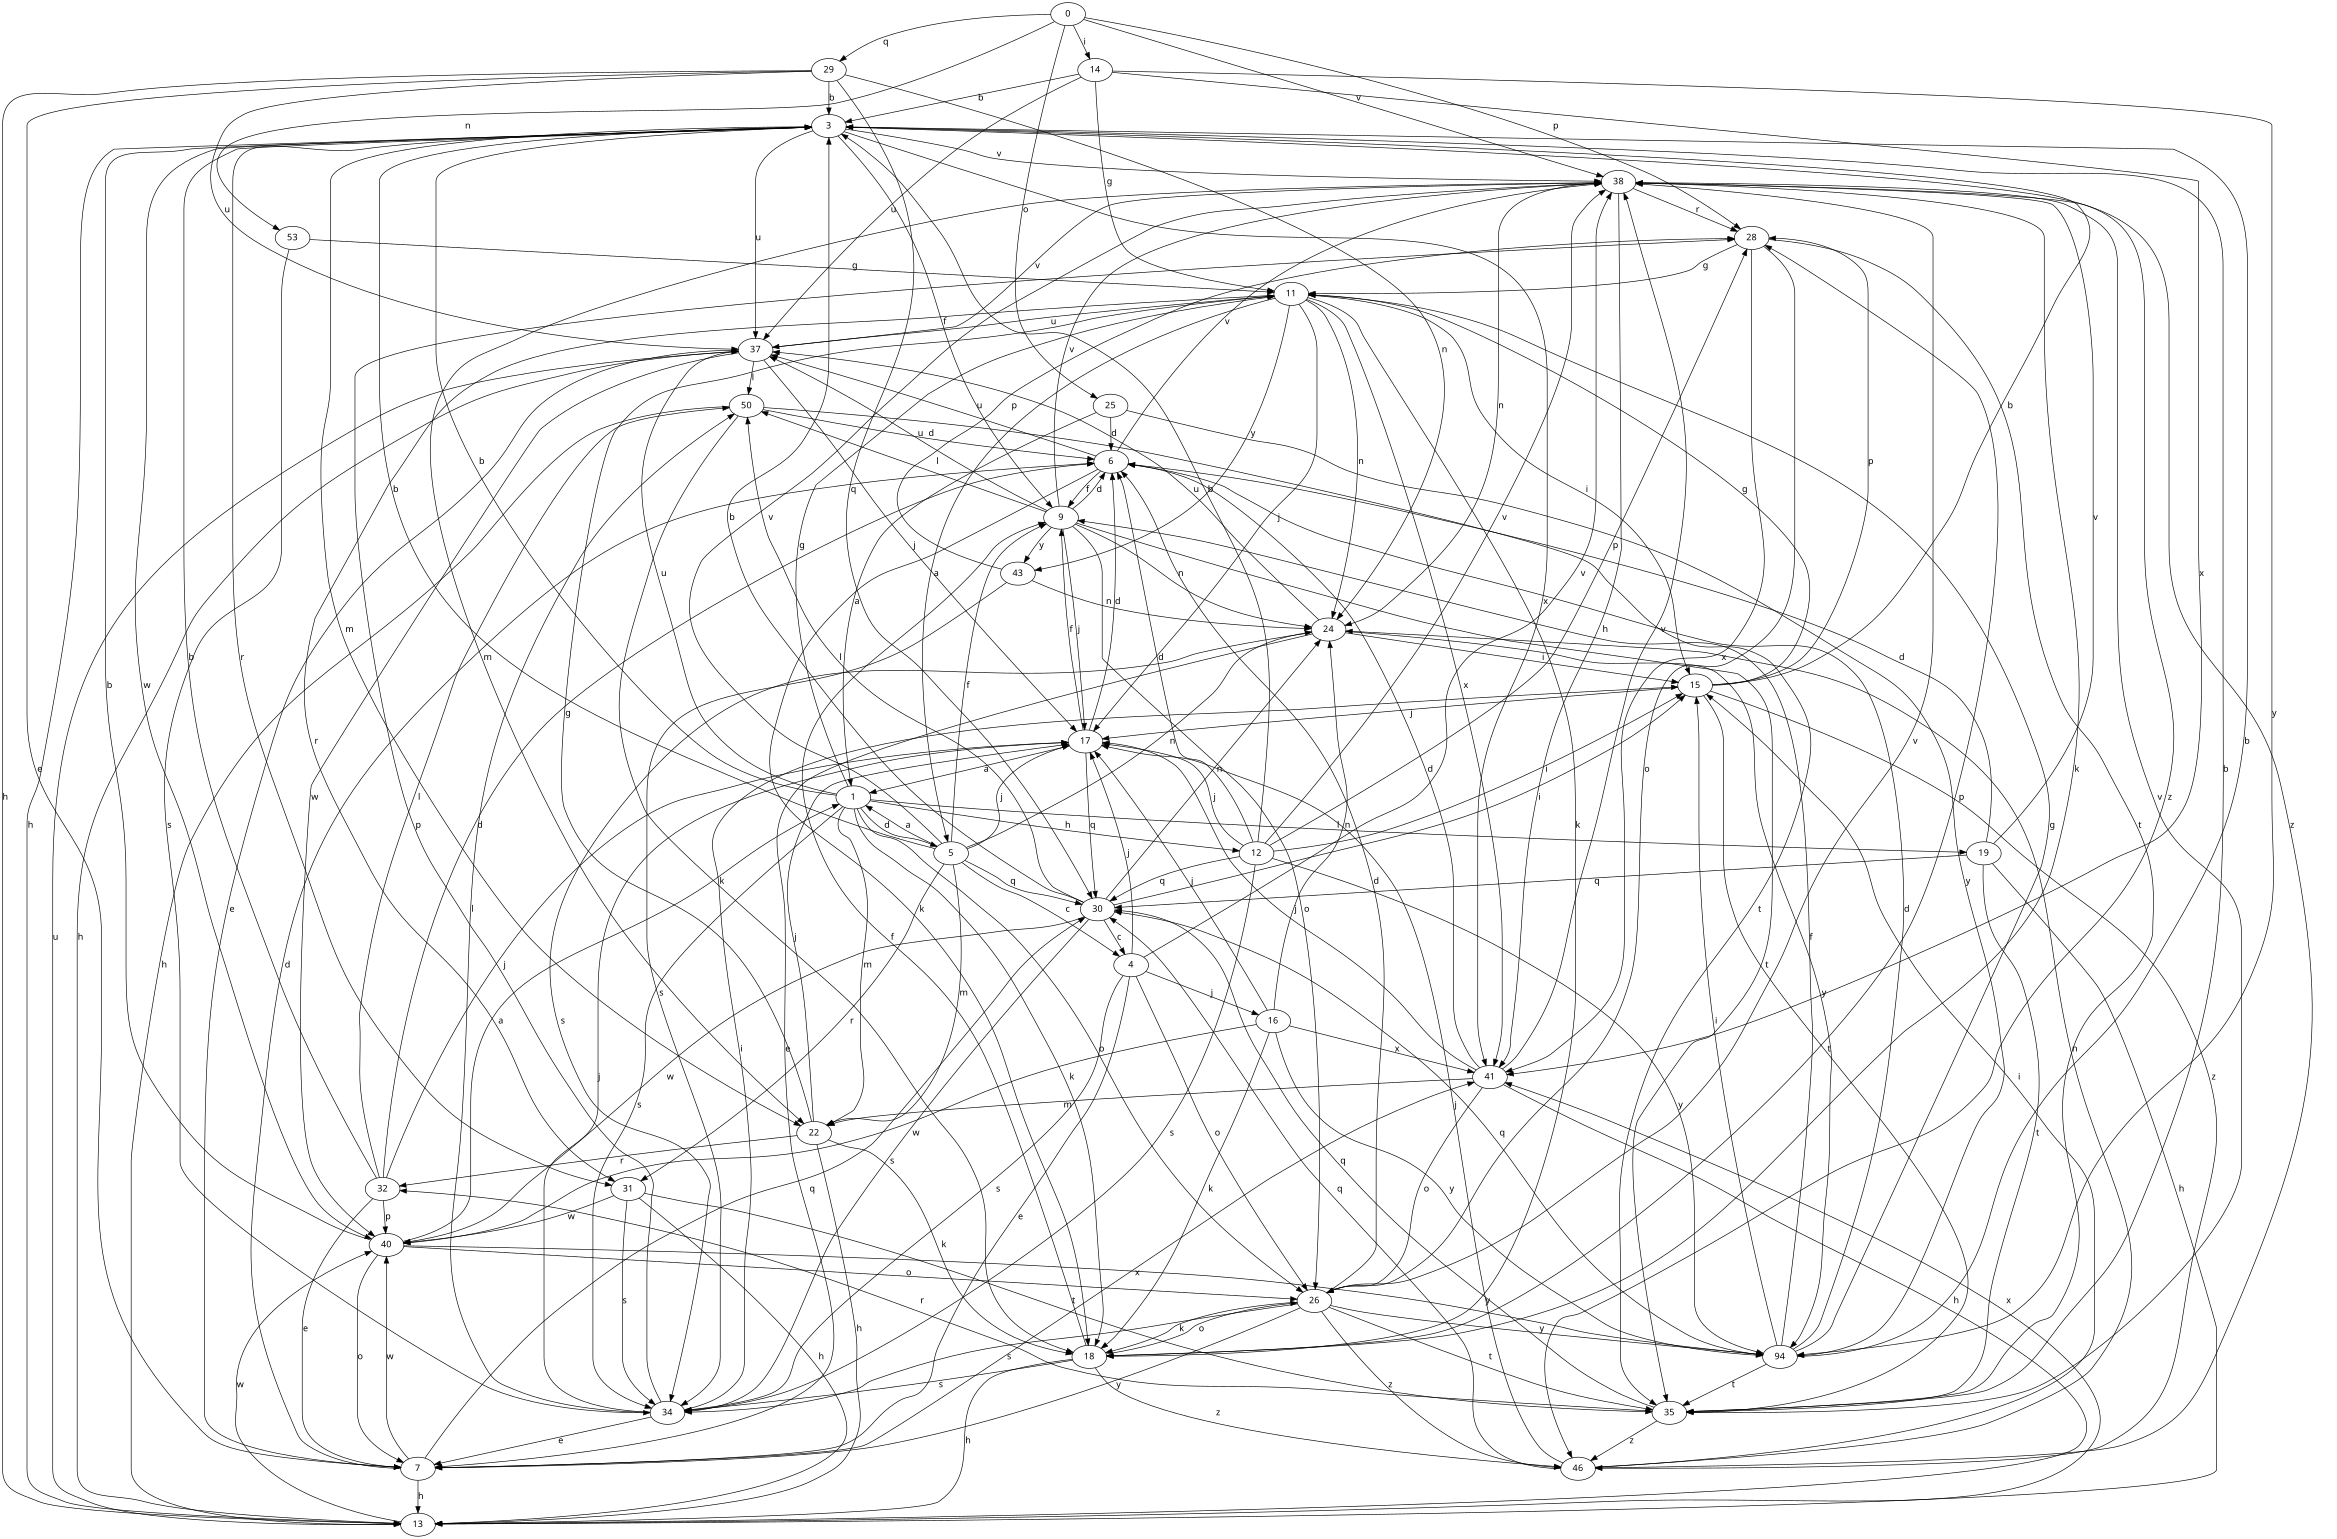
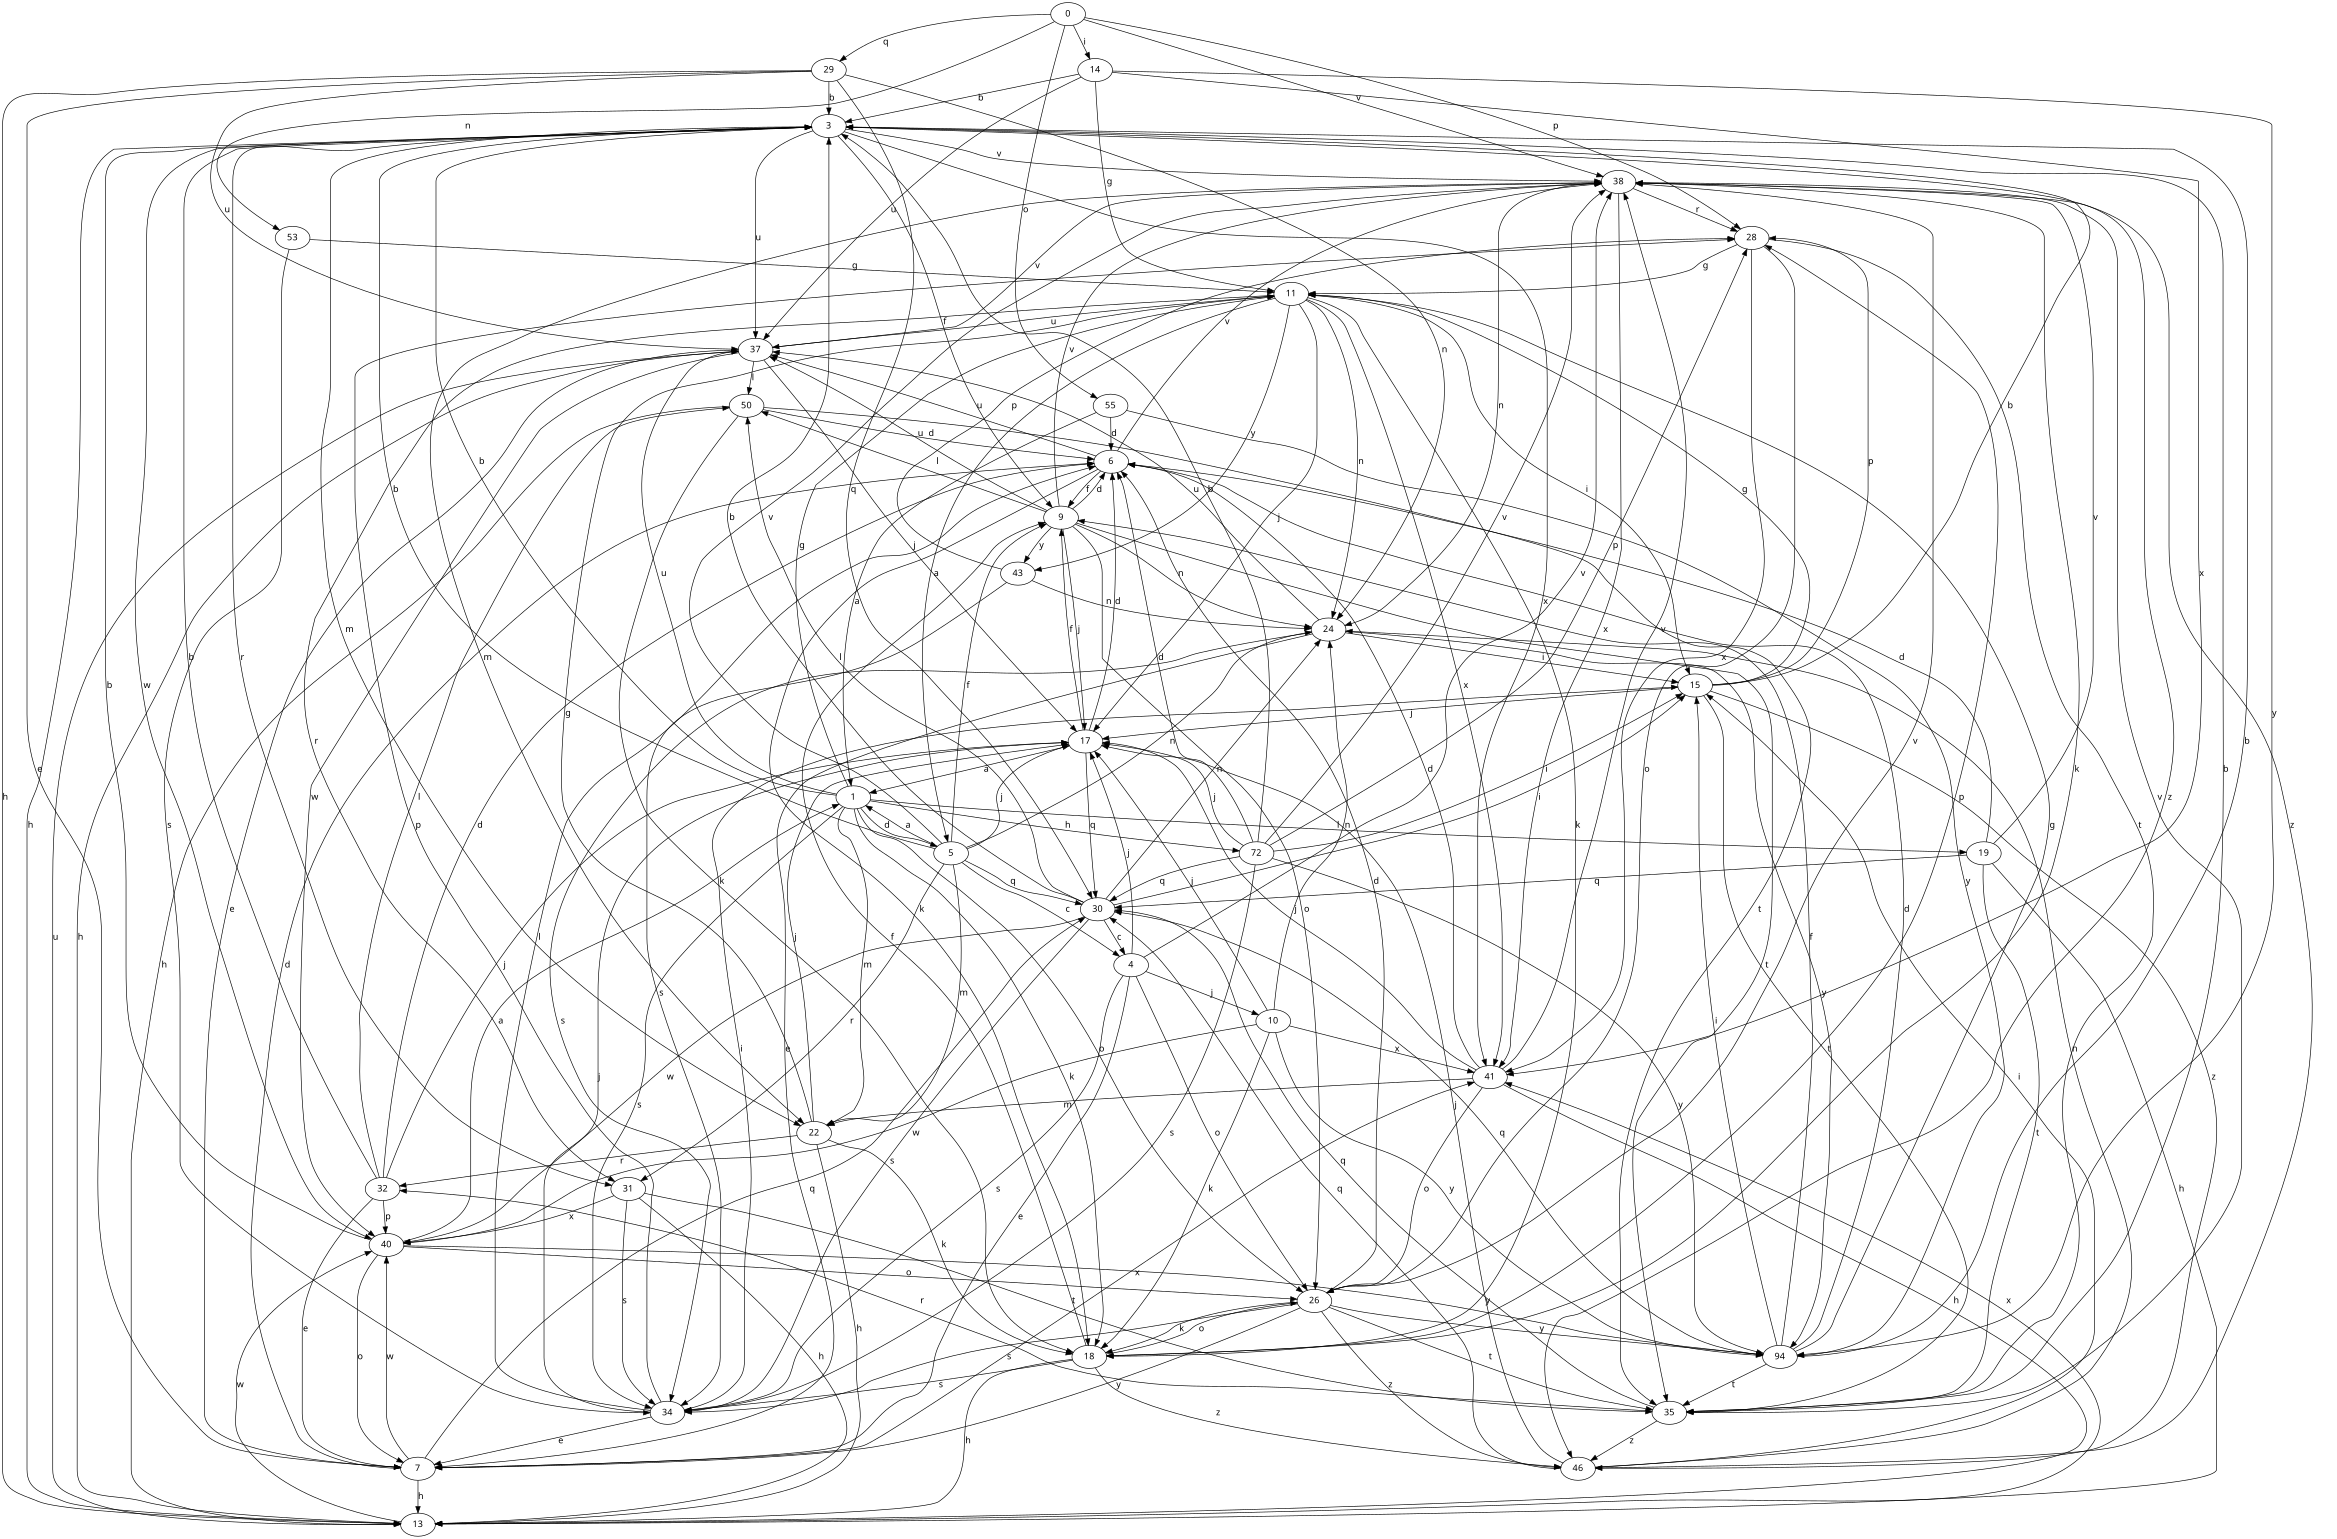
  strict digraph {
    fontname="Noto Sans"
    node [fontname="Noto Sans"]
    edge [fontname="Noto Sans"]
    0
    14
    n3 [label=53]
-   25
+   25 [label=55]
    28
    29
    38
    3
    11
    37
    n11 [label=41]
    n12 [label=94]
    34
    1
    6
    26
    35
    13
    7
    24
    30
    18
    22
    46
    5
-   12
+   12 [label=72]
    19
    9
    31
    40
    4
    17
    43
    15
    32
    n36 [label=50]
-   16
+   16 [label=10]
    0 -> 14 [label=i]
    0 -> n3 [label=n]
    0 -> 25 [label=o]
    0 -> 28 [label=p]
    0 -> 29 [label=q]
    0 -> 38 [label=v]
    14 -> 3 [label=b]
    14 -> 11 [label=g]
    14 -> 37 [label=u]
    14 -> n11 [label=x]
    14 -> n12 [label=y]
    n3 -> 11 [label=g]
    n3 -> 34 [label=s]
    25 -> n12 [label=y]
    25 -> 1 [label=a]
    25 -> 6 [label=d]
    28 -> 11 [label=g]
    28 -> n11 [label=x]
    28 -> 26 [label=o]
    28 -> 35 [label=t]
    29 -> 3 [label=b]
    29 -> 37 [label=u]
    29 -> 13 [label=h]
    29 -> 7 [label=e]
    29 -> 24 [label=n]
    29 -> 30 [label=q]
    38 -> 28 [label=r]
-   38 -> n11 [label=h]
+   38 -> n11 [label=x]
    38 -> 24 [label=n]
    38 -> 18 [label=k]
    38 -> 22 [label=m]
    38 -> 46 [label=z]
    3 -> 38 [label=v]
    3 -> 37 [label=u]
    3 -> n11 [label=x]
    3 -> 13 [label=h]
    3 -> 22 [label=m]
    3 -> 46 [label=z]
    3 -> 9 [label=f]
    3 -> 31 [label=r]
    3 -> 40 [label=w]
    11 -> 37 [label=u]
    11 -> n11 [label=x]
    11 -> 24 [label=n]
    11 -> 18 [label=k]
    11 -> 5 [label=a]
    11 -> 31 [label=r]
    11 -> 17 [label=j]
    11 -> 43 [label=y]
    11 -> 15 [label=i]
    37 -> 38 [label=v]
    37 -> 13 [label=h]
    37 -> 7 [label=e]
    37 -> 40 [label=w]
    37 -> 17 [label=j]
    37 -> n36 [label=l]
    n11 -> 38 [label=v]
    n11 -> 6 [label=d]
    n11 -> 26 [label=o]
    n11 -> 13 [label=h]
    n11 -> 22 [label=m]
    n11 -> 17 [label=j]
    n12 -> 3 [label=b]
    n12 -> 11 [label=g]
    n12 -> 6 [label=d]
    n12 -> 35 [label=t]
    n12 -> 30 [label=q]
    n12 -> 9 [label=f]
    n12 -> 15 [label=i]
    34 -> 28 [label=p]
    34 -> 7 [label=e]
    34 -> 17 [label=j]
    34 -> 15 [label=i]
-   34 -> n36 [label=l]
+   34 -> 6 [label=l]
    1 -> 3 [label=b]
    1 -> 11 [label=g]
    1 -> 37 [label=u]
    1 -> 34 [label=s]
    1 -> 26 [label=o]
    1 -> 18 [label=k]
    1 -> 22 [label=m]
    1 -> 5 [label=d]
    1 -> 12 [label=h]
    1 -> 19 [label=l]
    6 -> 38 [label=v]
    6 -> 37 [label=u]
    6 -> 18 [label=k]
    6 -> 9 [label=f]
    26 -> 38 [label=v]
    26 -> n12 [label=y]
    26 -> 34 [label=s]
    26 -> 6 [label=d]
    26 -> 35 [label=t]
    26 -> 7 [label=y]
    26 -> 18 [label=k]
    26 -> 46 [label=z]
    35 -> 38 [label=v]
    35 -> 3 [label=b]
    35 -> 30 [label=q]
    35 -> 46 [label=z]
    35 -> 32 [label=r]
    13 -> 37 [label=u]
    13 -> n11 [label=x]
    13 -> 40 [label=w]
    7 -> n11 [label=x]
    7 -> 6 [label=d]
    7 -> 13 [label=h]
    7 -> 30 [label=q]
    7 -> 40 [label=w]
    24 -> 37 [label=u]
    24 -> n12 [label=y]
    24 -> 34 [label=s]
    24 -> 7 [label=e]
    24 -> 15 [label=i]
    30 -> 3 [label=b]
    30 -> 34 [label=s]
    30 -> 24 [label=n]
    30 -> 40 [label=w]
    30 -> 4 [label=c]
    30 -> 15 [label=i]
    30 -> n36 [label=l]
    18 -> 28 [label=p]
    18 -> 34 [label=s]
    18 -> 26 [label=o]
    18 -> 13 [label=h]
    18 -> 46 [label=z]
    18 -> 9 [label=f]
    22 -> 11 [label=g]
    22 -> 13 [label=h]
    22 -> 18 [label=k]
    22 -> 17 [label=j]
    22 -> 32 [label=r]
    46 -> 24 [label=n]
    46 -> 30 [label=q]
    46 -> 17 [label=j]
    46 -> 15 [label=i]
    5 -> 38 [label=v]
    5 -> 3 [label=b]
    5 -> 1 [label=a]
    5 -> 24 [label=n]
    5 -> 30 [label=q]
    5 -> 22 [label=m]
    5 -> 9 [label=f]
    5 -> 31 [label=r]
    5 -> 4 [label=c]
    5 -> 17 [label=j]
    12 -> 28 [label=p]
    12 -> 38 [label=v]
    12 -> 3 [label=b]
    12 -> n12 [label=y]
    12 -> 34 [label=s]
    12 -> 6 [label=d]
    12 -> 30 [label=q]
    12 -> 17 [label=j]
    12 -> 15 [label=i]
    19 -> 38 [label=v]
    19 -> 6 [label=d]
    19 -> 35 [label=t]
    19 -> 13 [label=h]
    19 -> 30 [label=q]
    9 -> 38 [label=v]
    9 -> 37 [label=u]
    9 -> 6 [label=d]
    9 -> 26 [label=o]
    9 -> 35 [label=t]
    9 -> 24 [label=n]
    9 -> 17 [label=j]
    9 -> 43 [label=y]
    9 -> n36 [label=l]
    31 -> 34 [label=s]
    31 -> 35 [label=t]
    31 -> 13 [label=h]
-   31 -> 40 [label=w]
+   31 -> 40 [label=x]
    40 -> 3 [label=b]
    40 -> n12 [label=y]
    40 -> 1 [label=a]
    40 -> 26 [label=o]
    40 -> 7 [label=o]
    4 -> 38 [label=v]
    4 -> 34 [label=s]
    4 -> 26 [label=o]
    4 -> 7 [label=e]
    4 -> 17 [label=j]
    4 -> 16 [label=j]
    17 -> 1 [label=a]
    17 -> 6 [label=d]
    17 -> 30 [label=q]
    17 -> 9 [label=f]
    43 -> 28 [label=p]
    43 -> 34 [label=s]
    43 -> 24 [label=n]
    15 -> 28 [label=p]
    15 -> 3 [label=b]
    15 -> 11 [label=g]
    15 -> 35 [label=t]
    15 -> 46 [label=z]
    15 -> 17 [label=j]
    32 -> 3 [label=b]
    32 -> 6 [label=d]
    32 -> 7 [label=e]
    32 -> 40 [label=p]
    32 -> 17 [label=j]
    32 -> n36 [label=l]
    n36 -> 6 [label=d]
    n36 -> 35 [label=t]
    n36 -> 13 [label=h]
    n36 -> 18 [label=k]
    16 -> n11 [label=x]
    16 -> n12 [label=y]
    16 -> 24 [label=n]
    16 -> 18 [label=k]
    16 -> 40 [label=w]
    16 -> 17 [label=j]
  }
